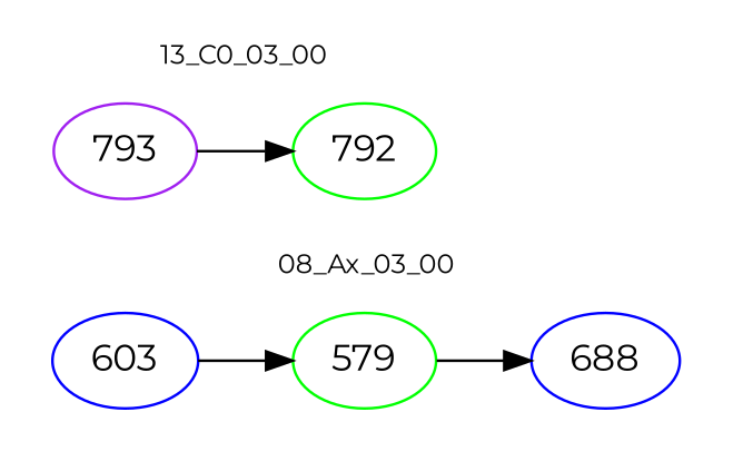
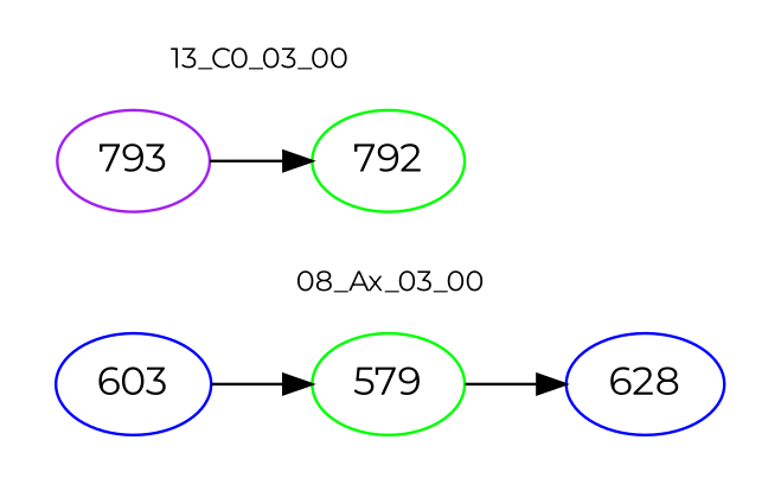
  digraph {
    fontname=Montserrat
    rankdir=LR
    node [color=blue fontname=Montserrat]
    edge [color=black fontname=Montserrat]
    n1 [label=603]
    n2 [color=green label=579]
-   n3 [label=688]
+   n3 [label=628]
    n4 [color=purple label=793]
    n5 [color=green label=792]
    subgraph cluster_1 {
      color=white
      fontsize=10
      label="08_Ax_03_00"
      n1
      n2
      n3
    }
    subgraph cluster_2 {
      color=white
      fontsize=10
      label="13_C0_03_00"
      n4
      n5
    }
    n1 -> n2
    n2 -> n3
    n4 -> n5
  }
